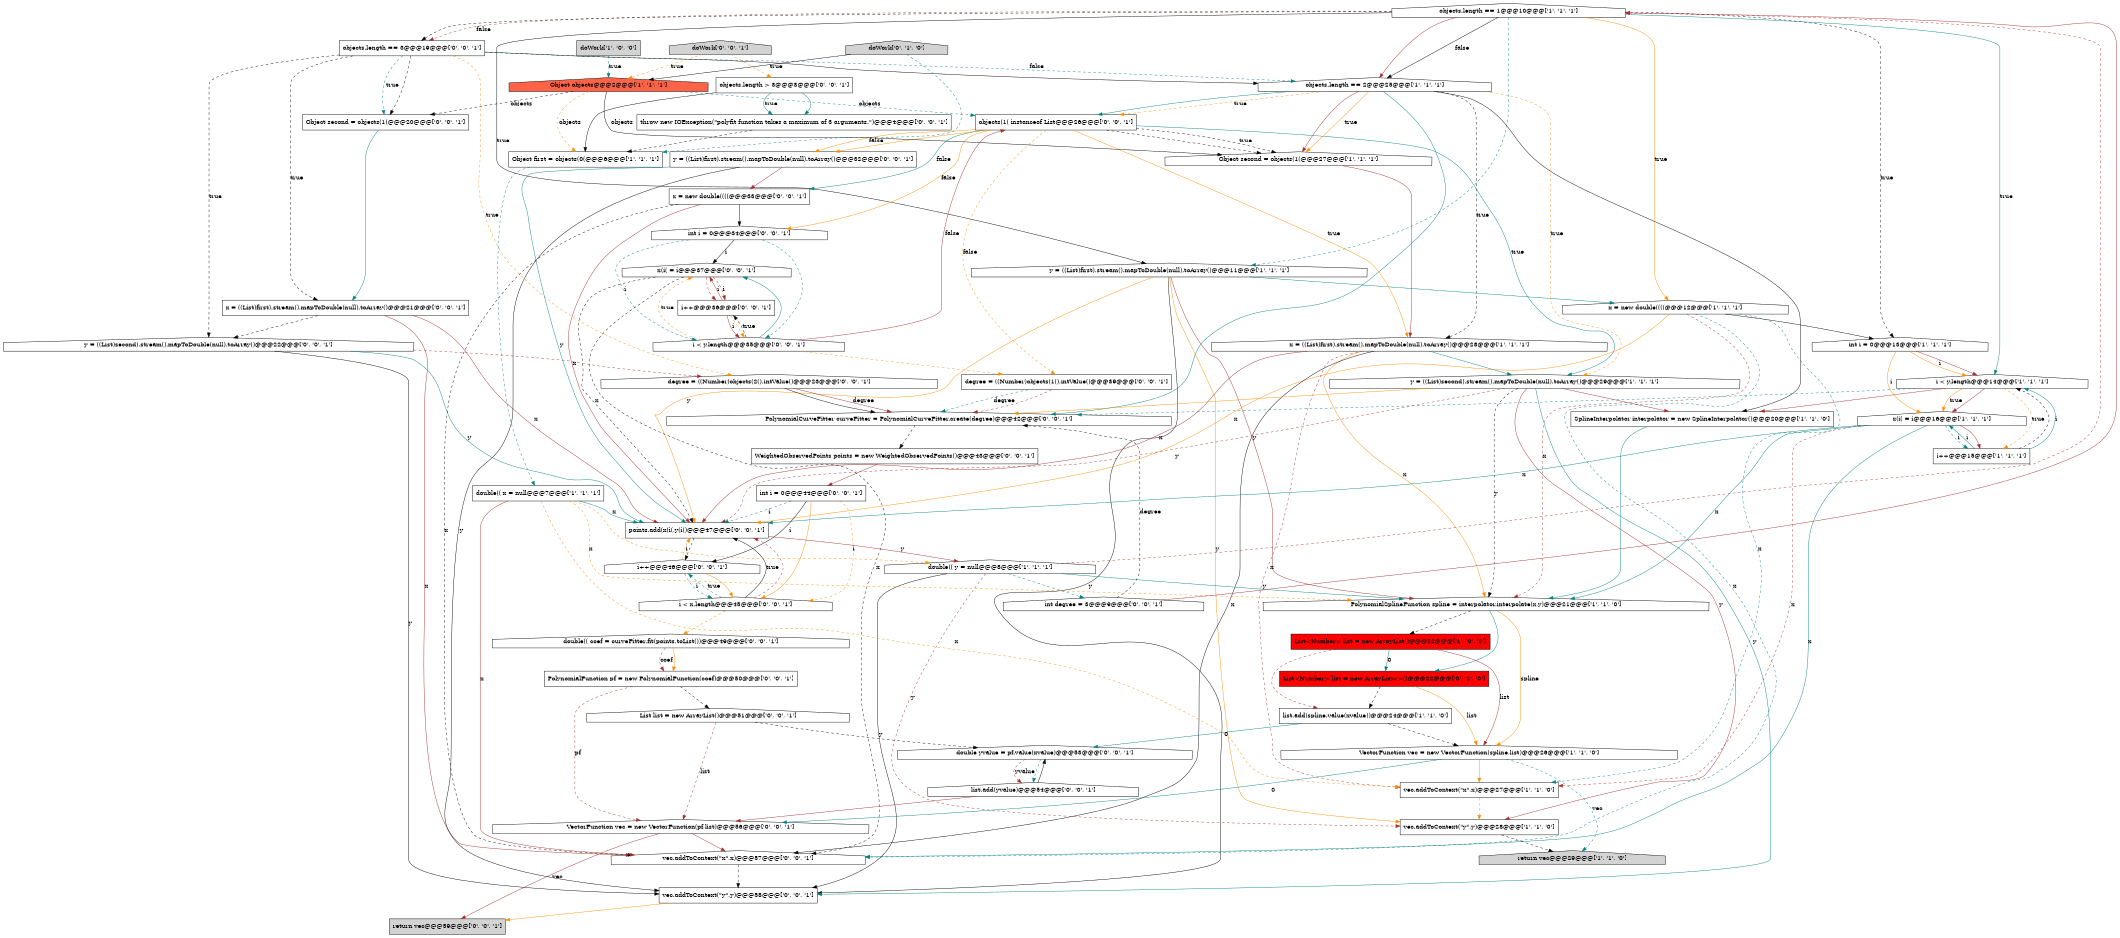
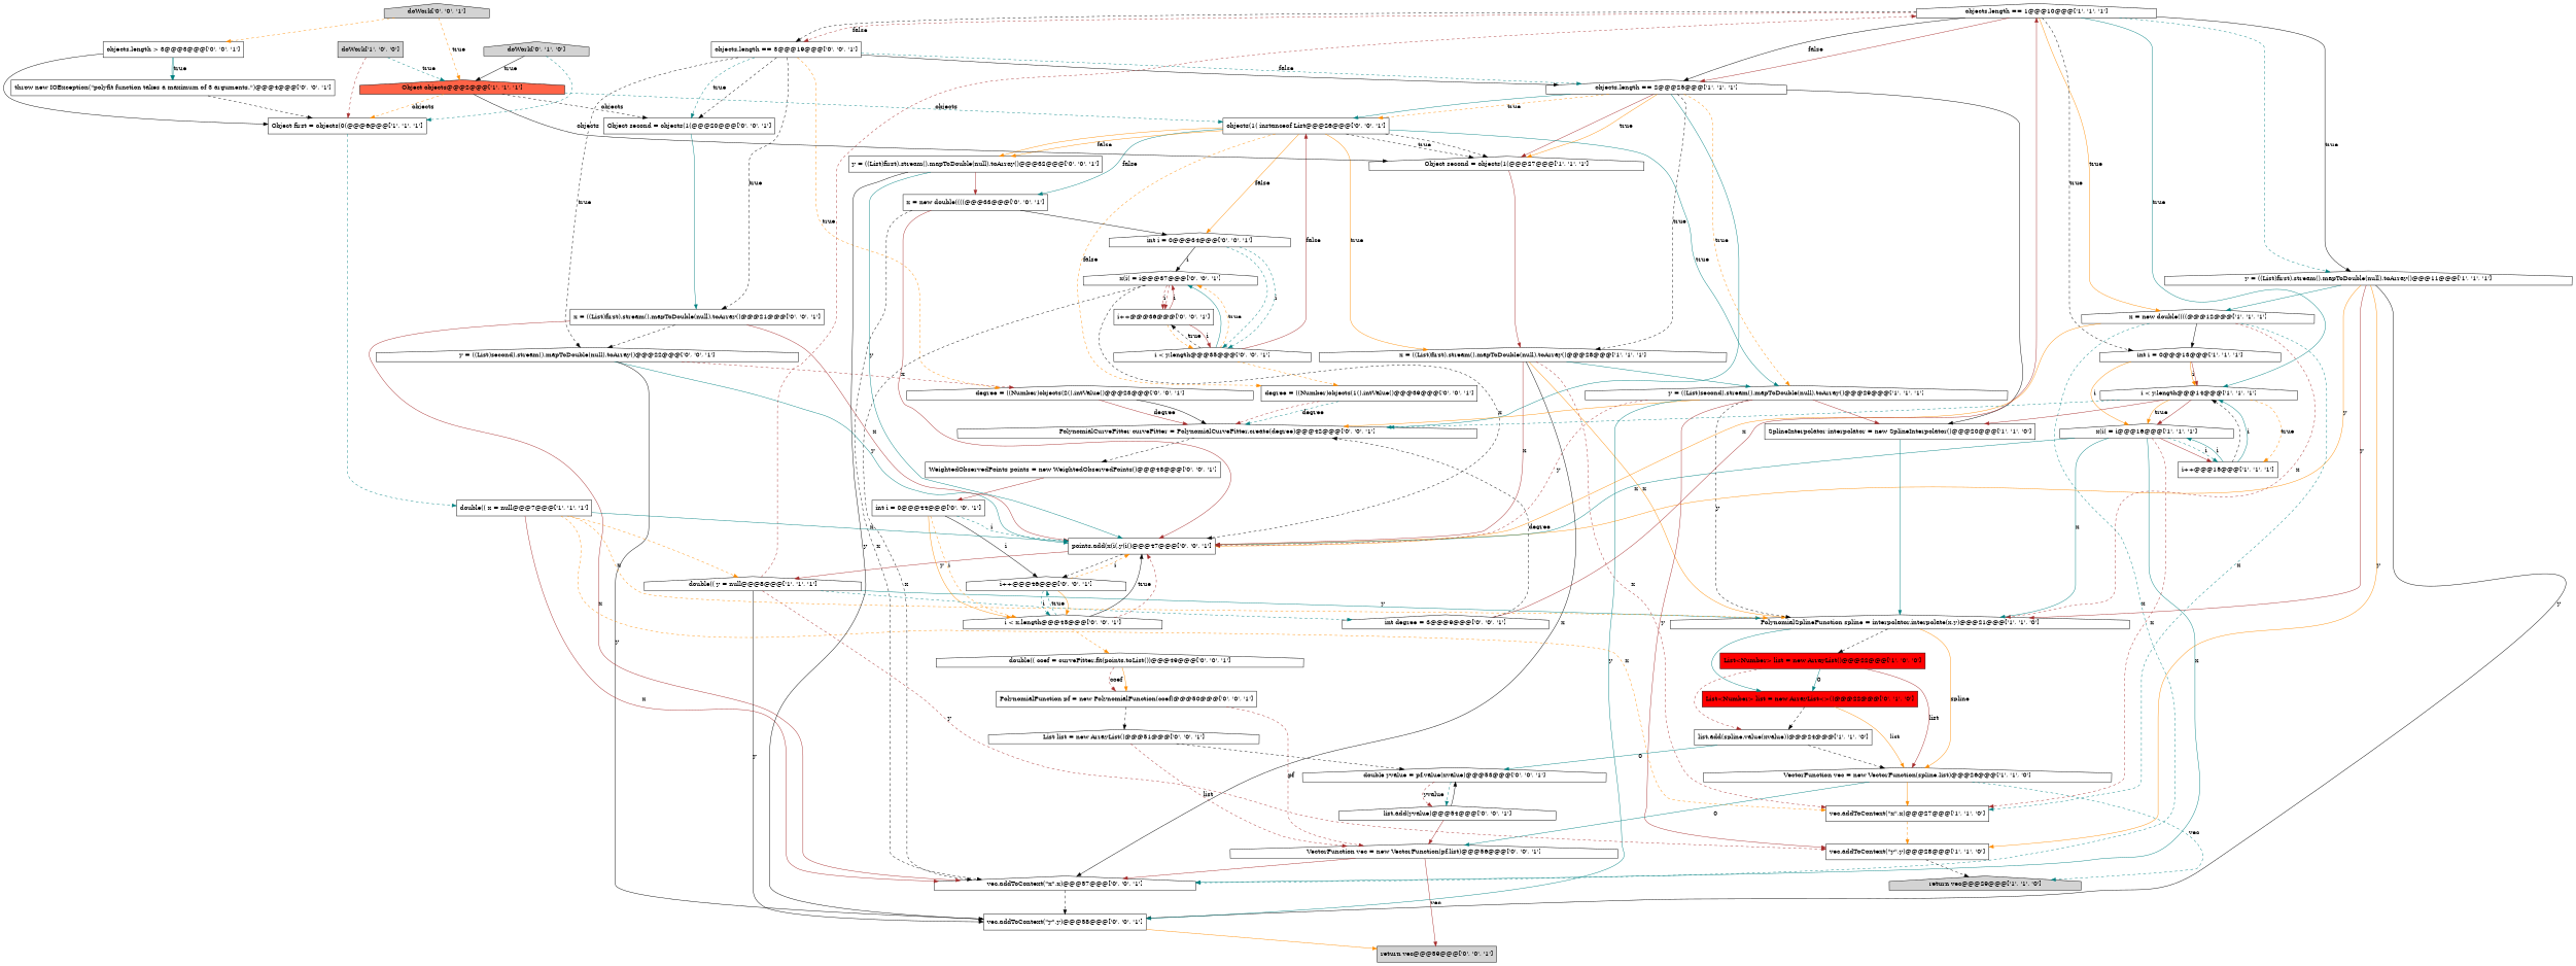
  digraph {
    fontname="DejaVu Serif"
    node [fillcolor=white fontname="DejaVu Serif" shape=house style=filled]
    edge [color=black fontname="DejaVu Serif" style=solid]
    n1 [label="objects.length == 1@@@10@@@['1', '1', '1']"]
    n2 [label="objects.length == 3@@@19@@@['0', '0', '1']" shape=box]
    n3 [label="int i = 0@@@13@@@['1', '1', '1']"]
    n4 [label="objects.length == 2@@@25@@@['1', '1', '1']"]
    n5 [label="y = ((List)first).stream().mapToDouble(null).toArray()@@@11@@@['1', '1', '1']"]
    n6 [label="i < y.length@@@14@@@['1', '1', '1']"]
    n7 [label="x = new double((((@@@12@@@['1', '1', '1']"]
    n8 [label="degree = ((Number)objects(2().intValue()@@@23@@@['0', '0', '1']"]
    n9 [label="y = ((List)second).stream().mapToDouble(null).toArray()@@@22@@@['0', '0', '1']"]
    n10 [label="Object second = objects(1(@@@20@@@['0', '0', '1']" shape=box]
    n11 [label="x = ((List)first).stream().mapToDouble(null).toArray()@@@21@@@['0', '0', '1']" shape=box]
    n12 [label="x(i( = i@@@16@@@['1', '1', '1']"]
    n13 [label="PolynomialCurveFitter curveFitter = PolynomialCurveFitter.create(degree)@@@42@@@['0', '0', '1']"]
    n14 [label="SplineInterpolator interpolator = new SplineInterpolator()@@@20@@@['1', '1', '0']" shape=box]
    n15 [label="x = ((List)first).stream().mapToDouble(null).toArray()@@@28@@@['1', '1', '1']"]
    n16 [label="objects(1( instanceof List@@@26@@@['0', '0', '1']" shape=box]
    n17 [label="Object second = objects(1(@@@27@@@['1', '1', '1']"]
    n18 [label="y = ((List)second).stream().mapToDouble(null).toArray()@@@29@@@['1', '1', '1']"]
    n19 [label="points.add(x(i(,y(i()@@@47@@@['0', '0', '1']" shape=box]
    n20 [label="vec.addToContext(\"y\",y)@@@58@@@['0', '0', '1']" shape=box]
    n21 [label="PolynomialSplineFunction spline = interpolator.interpolate(x,y)@@@21@@@['1', '1', '0']"]
    n22 [label="vec.addToContext(\"y\",y)@@@28@@@['1', '1', '0']" shape=box]
    n23 [label="i++@@@15@@@['1', '1', '1']" shape=box]
    n24 [label="vec.addToContext(\"x\",x)@@@57@@@['0', '0', '1']"]
    n25 [label="vec.addToContext(\"x\",x)@@@27@@@['1', '1', '0']" shape=box]
    n26 [label="x = new double((((@@@33@@@['0', '0', '1']" shape=box]
    n27 [label="int i = 0@@@34@@@['0', '0', '1']"]
    n28 [label="x(i( = i@@@37@@@['0', '0', '1']"]
    n29 [label="i < y.length@@@35@@@['0', '0', '1']"]
    n30 [label="i++@@@46@@@['0', '0', '1']"]
    n31 [label="double(( y = null@@@8@@@['1', '1', '1']"]
    n32 [label="int i = 0@@@44@@@['0', '0', '1']" shape=box]
    n33 [label="i < x.length@@@45@@@['0', '0', '1']"]
    n34 [label="double(( coef = curveFitter.fit(points.toList())@@@49@@@['0', '0', '1']"]
    n35 [fillcolor=lightgray label="doWork['1', '0', '0']" shape=box]
    n36 [label="Object first = objects(0(@@@6@@@['1', '1', '1']" shape=box]
    n37 [fillcolor=tomato label="Object objects@@@2@@@['1', '1', '1']"]
    n38 [label="double(( x = null@@@7@@@['1', '1', '1']" shape=box]
    n39 [fillcolor=lightgray label="return vec@@@59@@@['0', '0', '1']" shape=box]
    n40 [label="VectorFunction vec = new VectorFunction(spline,list)@@@26@@@['1', '1', '0']"]
    n41 [label="VectorFunction vec = new VectorFunction(pf,list)@@@56@@@['0', '0', '1']"]
    n42 [fillcolor=lightgray label="return vec@@@29@@@['1', '1', '0']"]
    n43 [fillcolor=red label="List<Number> list = new ArrayList()@@@22@@@['1', '0', '0']" shape=box]
    n44 [fillcolor=red label="List<Number> list = new ArrayList<>()@@@22@@@['0', '1', '0']" shape=box]
    n45 [label="list.add(spline.value(xvalue))@@@24@@@['1', '1', '0']" shape=box]
    n46 [label="double yvalue = pf.value(xvalue)@@@53@@@['0', '0', '1']"]
    n47 [label="WeightedObservedPoints points = new WeightedObservedPoints()@@@43@@@['0', '0', '1']" shape=box]
    n48 [label="objects.length > 3@@@3@@@['0', '0', '1']" shape=box]
    n49 [label="throw new IOException(\"polyfit function takes a maximum of 3 arguments.\")@@@4@@@['0', '0', '1']" shape=box]
    n50 [fillcolor=lightgray label="doWork['0', '1', '0']"]
    n51 [label="list.add(yvalue)@@@54@@@['0', '0', '1']"]
    n52 [label="i++@@@36@@@['0', '0', '1']" shape=box]
    n53 [label="degree = ((Number)objects(1().intValue()@@@39@@@['0', '0', '1']" shape=box]
    n54 [label="int degree = 3@@@9@@@['0', '0', '1']"]
    n55 [label="PolynomialFunction pf = new PolynomialFunction(coef)@@@50@@@['0', '0', '1']" shape=box]
    n56 [label="List list = new ArrayList()@@@51@@@['0', '0', '1']"]
    n57 [label="y = ((List)first).stream().mapToDouble(null).toArray()@@@32@@@['0', '0', '1']" shape=box]
    n58 [fillcolor=lightgray label="doWork['0', '0', '1']"]
    n1 -> n2 [color=brown label=false style=dashed]
    n1 -> n2 [style=dashed]
    n1 -> n3 [label=true style=dashed]
    n1 -> n4 [color=brown]
    n1 -> n4 [label=false]
    n1 -> n5 [color=teal style=dashed]
    n1 -> n5 [label=true]
    n1 -> n6 [color=teal label=true]
    n1 -> n7 [color=darkorange label=true]
    n2 -> n4 [color=teal label=false style=dashed]
    n2 -> n4
    n2 -> n8 [color=darkorange label=true style=dashed]
    n2 -> n9 [label=true style=dashed]
    n2 -> n10 [style=dashed]
    n2 -> n10 [color=teal label=true style=dashed]
    n2 -> n11 [label=true style=dashed]
    n3 -> n6 [color=brown]
    n3 -> n6 [color=darkorange label=i]
    n3 -> n12 [color=darkorange label=i]
    n4 -> n13 [color=teal]
    n4 -> n14
    n4 -> n15 [label=true style=dashed]
    n4 -> n16 [color=darkorange label=true style=dashed]
    n4 -> n16 [color=teal]
    n4 -> n17 [color=brown]
    n4 -> n17 [color=darkorange label=true]
    n4 -> n18 [color=darkorange label=true style=dashed]
    n5 -> n7 [color=teal]
    n5 -> n19 [color=darkorange label=y]
    n5 -> n20 [label=y]
    n5 -> n21 [color=brown label=y]
    n5 -> n22 [color=darkorange label=y]
    n6 -> n12 [color=brown]
    n6 -> n12 [color=darkorange label=true]
    n6 -> n13 [color=teal style=dashed]
    n6 -> n14 [color=brown]
    n6 -> n23 [color=darkorange label=true style=dashed]
    n7 -> n3
    n7 -> n19 [color=darkorange label=x]
    n7 -> n21 [color=brown label=x style=dashed]
    n7 -> n24 [color=teal label=x style=dashed]
    n7 -> n25 [color=teal label=x style=dashed]
    n8 -> n13 [color=brown label=degree]
    n8 -> n13
    n9 -> n8 [color=brown style=dashed]
    n9 -> n19 [color=teal label=y]
    n9 -> n20 [label=y]
    n10 -> n11 [color=teal]
    n11 -> n9 [style=dashed]
    n11 -> n19 [color=brown label=x]
    n11 -> n24 [color=brown label=x]
    n12 -> n19 [color=teal label=x]
    n12 -> n21 [color=teal label=x]
    n12 -> n23 [color=brown]
    n12 -> n23 [color=teal label=i style=dashed]
    n12 -> n24 [color=teal label=x]
    n12 -> n25 [color=brown label=x style=dashed]
    n13 -> n47 [style=dashed]
    n14 -> n21 [color=teal]
    n15 -> n18 [color=teal]
    n15 -> n19 [color=brown label=x]
    n15 -> n21 [color=darkorange label=x]
    n15 -> n24 [label=x]
    n15 -> n25 [color=brown label=x style=dashed]
    n16 -> n15 [color=darkorange label=true]
    n16 -> n17 [label=true style=dashed]
    n16 -> n17 [style=dashed]
    n16 -> n18 [color=teal label=true]
    n16 -> n26 [color=teal label=false]
    n16 -> n27 [color=darkorange label=false]
    n16 -> n53 [color=darkorange label=false style=dashed]
    n16 -> n57 [color=darkorange]
    n16 -> n57 [color=darkorange label=false]
    n17 -> n15 [color=brown]
    n18 -> n13 [color=darkorange]
    n18 -> n14 [color=brown]
    n18 -> n19 [color=brown label=y style=dashed]
    n18 -> n20 [color=teal label=y]
    n18 -> n21 [label=y style=dashed]
    n18 -> n22 [color=brown label=y]
    n19 -> n30 [style=dashed]
    n19 -> n31 [color=brown label=y]
    n20 -> n39 [color=darkorange]
    n21 -> n40 [color=darkorange label=spline]
    n21 -> n43 [style=dashed]
    n21 -> n44 [color=teal]
    n22 -> n42 [style=dashed]
    n23 -> n6 [style=dashed]
    n23 -> n6 [color=teal label=i]
    n23 -> n12 [color=teal label=i]
    n24 -> n20 [style=dashed]
    n25 -> n22 [color=darkorange style=dashed]
    n26 -> n19 [color=brown label=x]
    n26 -> n24 [label=x style=dashed]
    n26 -> n27
    n27 -> n28 [label=i]
    n27 -> n29 [color=teal style=dashed]
    n27 -> n29 [color=teal label=i style=dashed]
    n28 -> n19 [label=x style=dashed]
    n28 -> n24 [label=x style=dashed]
    n28 -> n52 [color=brown label=i style=dashed]
    n28 -> n52 [color=brown style=dashed]
    n29 -> n16 [color=brown label=false]
    n29 -> n28 [color=teal]
    n29 -> n28 [color=darkorange label=true style=dashed]
    n29 -> n52 [label=true style=dashed]
    n29 -> n53 [color=darkorange style=dashed]
    n30 -> n19 [color=darkorange label=i style=dashed]
    n30 -> n33 [color=darkorange]
    n30 -> n33 [color=teal label=i style=dashed]
    n31 -> n1 [color=brown style=dashed]
    n31 -> n20 [label=y]
    n31 -> n21 [color=teal label=y]
    n31 -> n22 [color=brown label=y style=dashed]
    n31 -> n54 [color=teal style=dashed]
    n32 -> n19 [color=teal label=i style=dashed]
    n32 -> n30 [label=i]
    n32 -> n33 [color=darkorange label=i style=dashed]
    n32 -> n33 [color=darkorange]
    n33 -> n19 [label=true]
    n33 -> n19 [color=brown style=dashed]
    n33 -> n30 [color=teal label=true style=dashed]
    n33 -> n34 [color=darkorange style=dashed]
    n34 -> n55 [color=darkorange]
    n34 -> n55 [color=brown label=coef style=dashed]
+   n35 -> n36 [color=brown style=dashed]
    n35 -> n37 [color=teal label=true style=dashed]
    n36 -> n38 [color=teal style=dashed]
    n37 -> n10 [label=objects style=dashed]
    n37 -> n16 [color=teal label=objects style=dashed]
    n37 -> n17 [label=objects]
    n37 -> n36 [color=darkorange label=objects style=dashed]
    n38 -> n19 [color=teal label=x]
    n38 -> n21 [color=darkorange label=x style=dashed]
    n38 -> n24 [color=brown label=x]
    n38 -> n25 [color=darkorange label=x style=dashed]
    n38 -> n31 [color=darkorange style=dashed]
    n40 -> n25 [color=darkorange]
    n40 -> n41 [color=teal label=0]
    n40 -> n42 [color=teal label=vec style=dashed]
    n41 -> n24 [color=brown]
    n41 -> n39 [color=brown label=vec]
    n43 -> n40 [color=brown label=list]
    n43 -> n44 [color=teal label=0]
    n43 -> n45 [color=brown style=dashed]
    n44 -> n40 [color=darkorange label=list]
    n44 -> n45 [style=dashed]
    n45 -> n40 [style=dashed]
    n45 -> n46 [color=teal label=0]
    n46 -> n51 [color=brown label=yvalue style=dashed]
    n46 -> n51 [color=teal style=dashed]
    n47 -> n32 [color=brown]
    n48 -> n36
    n48 -> n49 [color=teal]
    n48 -> n49 [color=teal label=true]
    n49 -> n36 [style=dashed]
    n50 -> n36 [color=teal style=dashed]
    n50 -> n37 [label=true]
    n51 -> n41 [color=brown]
    n51 -> n46
    n52 -> n28 [color=brown label=i]
    n52 -> n29 [color=darkorange style=dashed]
    n52 -> n29 [color=brown label=i]
    n53 -> n13 [color=teal label=degree style=dashed]
    n53 -> n13 [color=brown style=dashed]
    n54 -> n1 [color=brown]
    n54 -> n13 [label=degree style=dashed]
    n55 -> n41 [color=brown label=pf style=dashed]
    n55 -> n56 [style=dashed]
    n56 -> n41 [color=brown label=list style=dashed]
    n56 -> n46 [style=dashed]
    n57 -> n19 [color=teal label=y]
    n57 -> n20 [label=y]
    n57 -> n26 [color=brown]
    n58 -> n37 [color=darkorange label=true style=dashed]
    n58 -> n48 [color=darkorange style=dashed]
  }
